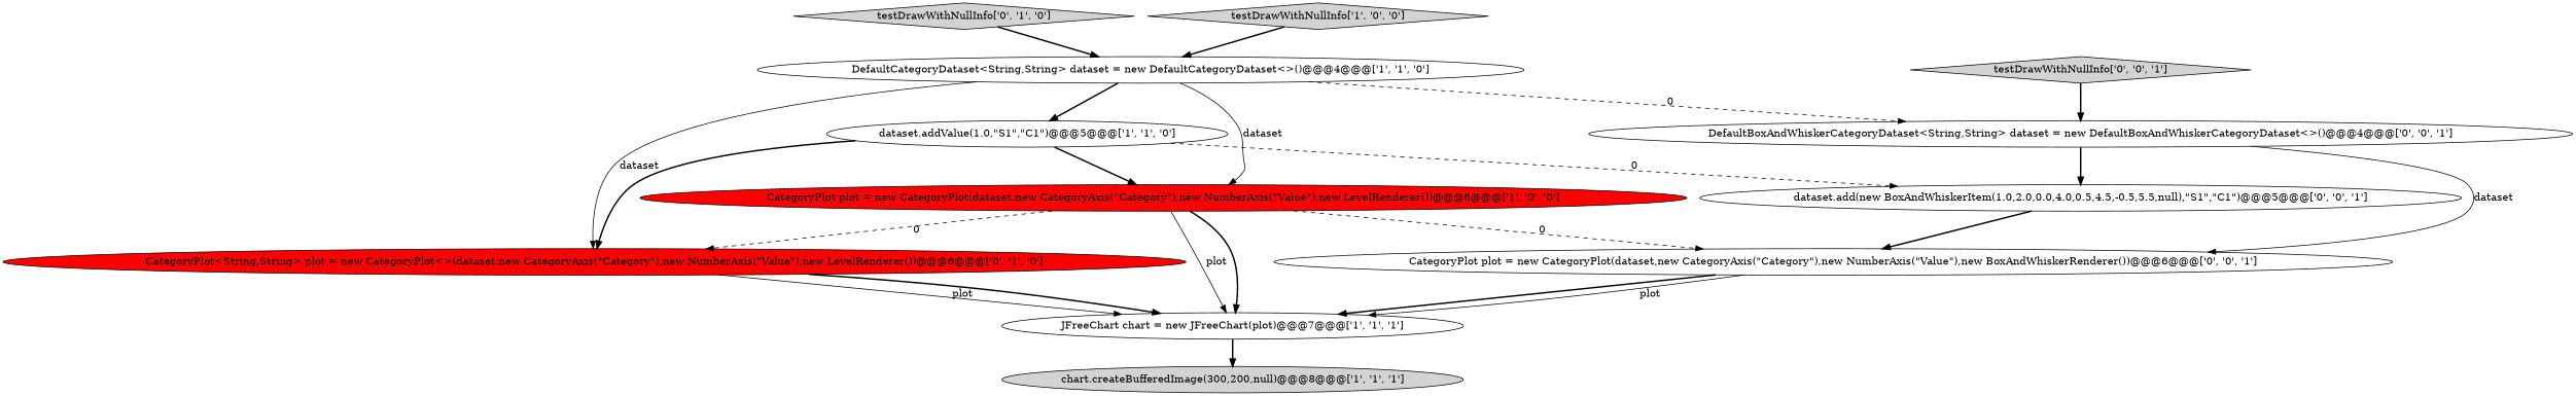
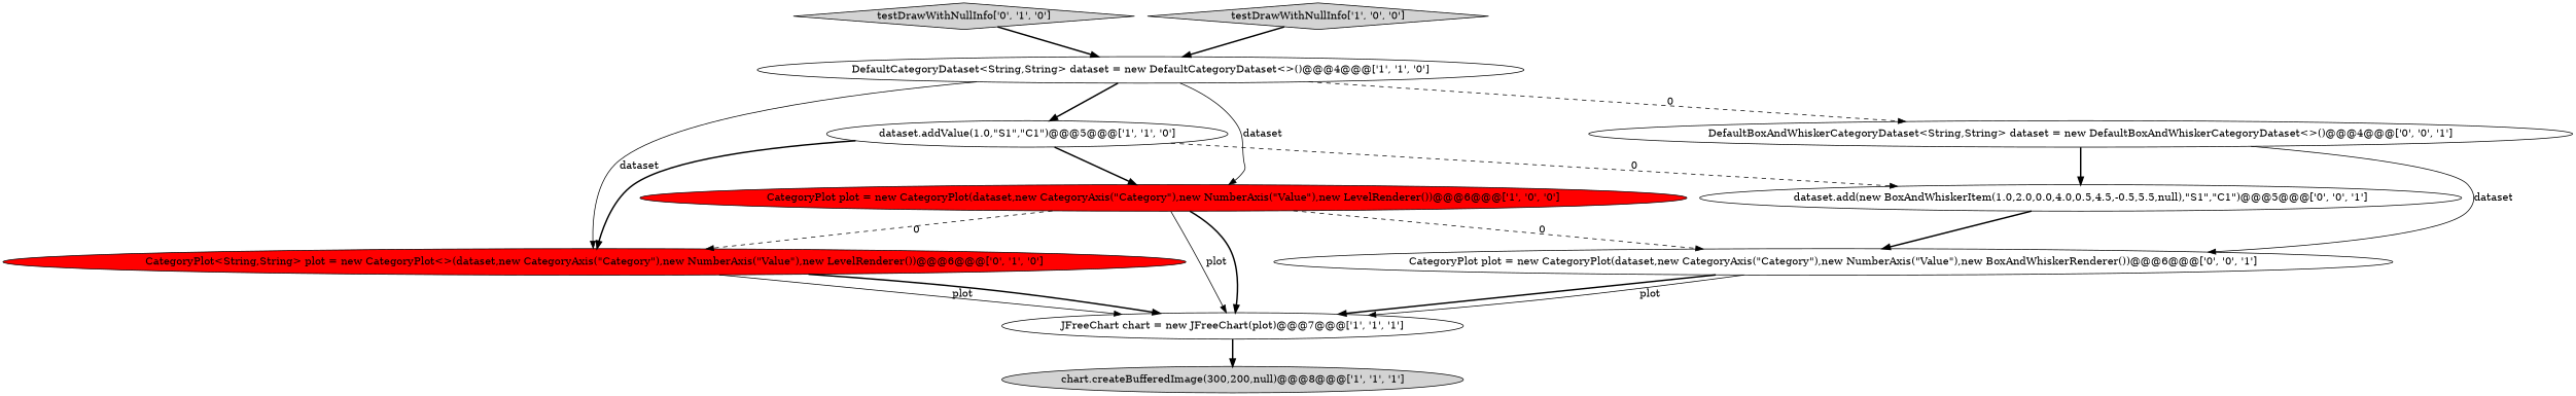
  digraph {
    node [fillcolor=white shape=ellipse style=filled]
    edge [style=bold]
    n1 [label="JFreeChart chart = new JFreeChart(plot)@@@7@@@['1', '1', '1']"]
    n2 [fillcolor=lightgray label="chart.createBufferedImage(300,200,null)@@@8@@@['1', '1', '1']"]
-   n3 [fillcolor=lightgray label="testDrawWithNullInfo['0', '0', '1']" shape=diamond]
    n4 [label="DefaultBoxAndWhiskerCategoryDataset<String,String> dataset = new DefaultBoxAndWhiskerCategoryDataset<>()@@@4@@@['0', '0', '1']"]
    n5 [fillcolor=red label="CategoryPlot<String,String> plot = new CategoryPlot<>(dataset,new CategoryAxis(\"Category\"),new NumberAxis(\"Value\"),new LevelRenderer())@@@6@@@['0', '1', '0']"]
    n6 [fillcolor=red label="CategoryPlot plot = new CategoryPlot(dataset,new CategoryAxis(\"Category\"),new NumberAxis(\"Value\"),new LevelRenderer())@@@6@@@['1', '0', '0']"]
    n7 [label="CategoryPlot plot = new CategoryPlot(dataset,new CategoryAxis(\"Category\"),new NumberAxis(\"Value\"),new BoxAndWhiskerRenderer())@@@6@@@['0', '0', '1']"]
    n8 [label="DefaultCategoryDataset<String,String> dataset = new DefaultCategoryDataset<>()@@@4@@@['1', '1', '0']"]
    n9 [label="dataset.addValue(1.0,\"S1\",\"C1\")@@@5@@@['1', '1', '0']"]
    n10 [label="dataset.add(new BoxAndWhiskerItem(1.0,2.0,0.0,4.0,0.5,4.5,-0.5,5.5,null),\"S1\",\"C1\")@@@5@@@['0', '0', '1']"]
    n11 [fillcolor=lightgray label="testDrawWithNullInfo['0', '1', '0']" shape=diamond]
    n12 [fillcolor=lightgray label="testDrawWithNullInfo['1', '0', '0']" shape=diamond]
    n1 -> n2
-   n3 -> n4
    n4 -> n7 [label=dataset style=solid]
    n4 -> n10
    n5 -> n1 [label=plot style=solid]
    n5 -> n1
    n6 -> n1 [label=plot style=solid]
    n6 -> n1
    n6 -> n5 [label=0 style=dashed]
    n6 -> n7 [label=0 style=dashed]
    n7 -> n1
    n7 -> n1 [label=plot style=solid]
    n8 -> n4 [label=0 style=dashed]
    n8 -> n5 [label=dataset style=solid]
    n8 -> n6 [label=dataset style=solid]
    n8 -> n9
    n9 -> n5
    n9 -> n6
    n9 -> n10 [label=0 style=dashed]
    n10 -> n7
    n11 -> n8
    n12 -> n8
  }
